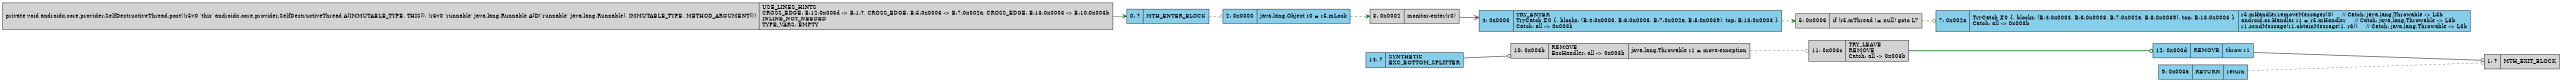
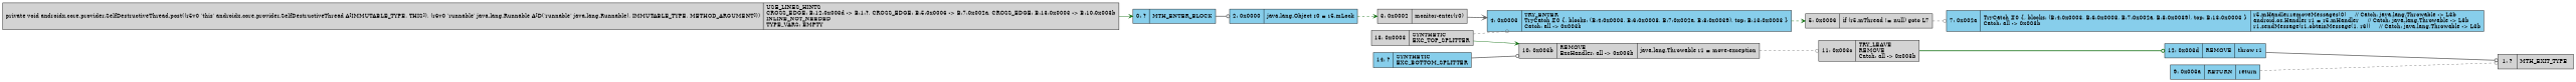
  digraph {
    rankdir=LR
    node [fillcolor=skyblue shape=record style=filled]
    edge [arrowhead=odot color=gray40 style=dashed]
    n1 [label="{0\:\ ?|MTH_ENTER_BLOCK\l}"]
    n2 [label="{2\:\ 0x0000|java.lang.Object r0 = r5.mLock\l}"]
    n3 [fillcolor=lightgrey label="{3\:\ 0x0002|monitor\-enter(r0)\l}"]
    n4 [label="{4\:\ 0x0003|TRY_ENTER\lTryCatch #0 \{, blocks: (B:4:0x0003, B:6:0x0008, B:7:0x002a, B:8:0x0039), top: B:13:0x0003 \}\lCatch: all \-\> 0x003b\l}"]
+   n5 [fillcolor=lightgrey label="{13\:\ 0x0003|SYNTHETIC\lEXC_TOP_SPLITTER\l}"]
    n6 [fillcolor=lightgrey label="{10\:\ 0x003b|REMOVE\lExcHandler: all \-\> 0x003b\l|java.lang.Throwable r1 = move\-exception\l}"]
    n7 [fillcolor=lightgrey label="{5\:\ 0x0006|if (r5.mThread != null) goto L7\l}"]
    n8 [fillcolor=lightgrey label="{11\:\ 0x003c|TRY_LEAVE\lREMOVE\lCatch: all \-\> 0x003b\l}"]
    n9 [label="{7\:\ 0x002a|TryCatch #0 \{, blocks: (B:4:0x0003, B:6:0x0008, B:7:0x002a, B:8:0x0039), top: B:13:0x0003 \}\lCatch: all \-\> 0x003b\l|r5.mHandler.removeMessages(0)     \/\/ Catch: java.lang.Throwable \-\> L3b\landroid.os.Handler r1 = r5.mHandler     \/\/ Catch: java.lang.Throwable \-\> L3b\lr1.sendMessage(r1.obtainMessage(1, r6))     \/\/ Catch: java.lang.Throwable \-\> L3b\l}"]
    n10 [label="{9\:\ 0x003a|RETURN\l|return\l}"]
-   n11 [fillcolor=lightgrey label="{1\:\ ?|MTH_EXIT_BLOCK\l}"]
+   n11 [fillcolor=lightgrey label="{1\:\ ?|MTH_EXIT_TYPE\l}"]
    n12 [label="{14\:\ ?|SYNTHETIC\lEXC_BOTTOM_SPLITTER\l}"]
    n13 [label="{12\:\ 0x003d|REMOVE\l|throw r1\l}"]
    n14 [fillcolor=lightgrey label="{private void androidx.core.provider.SelfDestructiveThread.post((r5v0 'this' androidx.core.provider.SelfDestructiveThread A[IMMUTABLE_TYPE, THIS]), (r6v0 'runnable' java.lang.Runnable A[D('runnable' java.lang.Runnable), IMMUTABLE_TYPE, METHOD_ARGUMENT]))  | USE_LINES_HINTS\lCROSS_EDGE: B:12:0x003d \-\> B:1:?, CROSS_EDGE: B:5:0x0006 \-\> B:7:0x002a, CROSS_EDGE: B:13:0x0003 \-\> B:10:0x003b\lINLINE_NOT_NEEDED\lTYPE_VARS: EMPTY\l}"]
-   n1 -> n2
+   n1 -> n2 [style=bold]
    n2 -> n3 [arrowhead=vee color=darkgreen]
    n3 -> n4 [arrowhead=vee style=bold]
    n4 -> n7 [arrowhead=vee color=darkgreen]
+   n5 -> n4
+   n5 -> n6 [arrowhead=vee color=darkgreen style=solid]
    n6 -> n8
-   n7 -> n9 [color=darkgreen]
+   n7 -> n9
    n8 -> n13 [color=darkgreen style=bold]
    n10 -> n11
    n12 -> n6 [style=bold]
    n13 -> n11 [style=bold]
    n14 -> n1 [arrowhead=vee color=darkgreen style=solid]
  }
